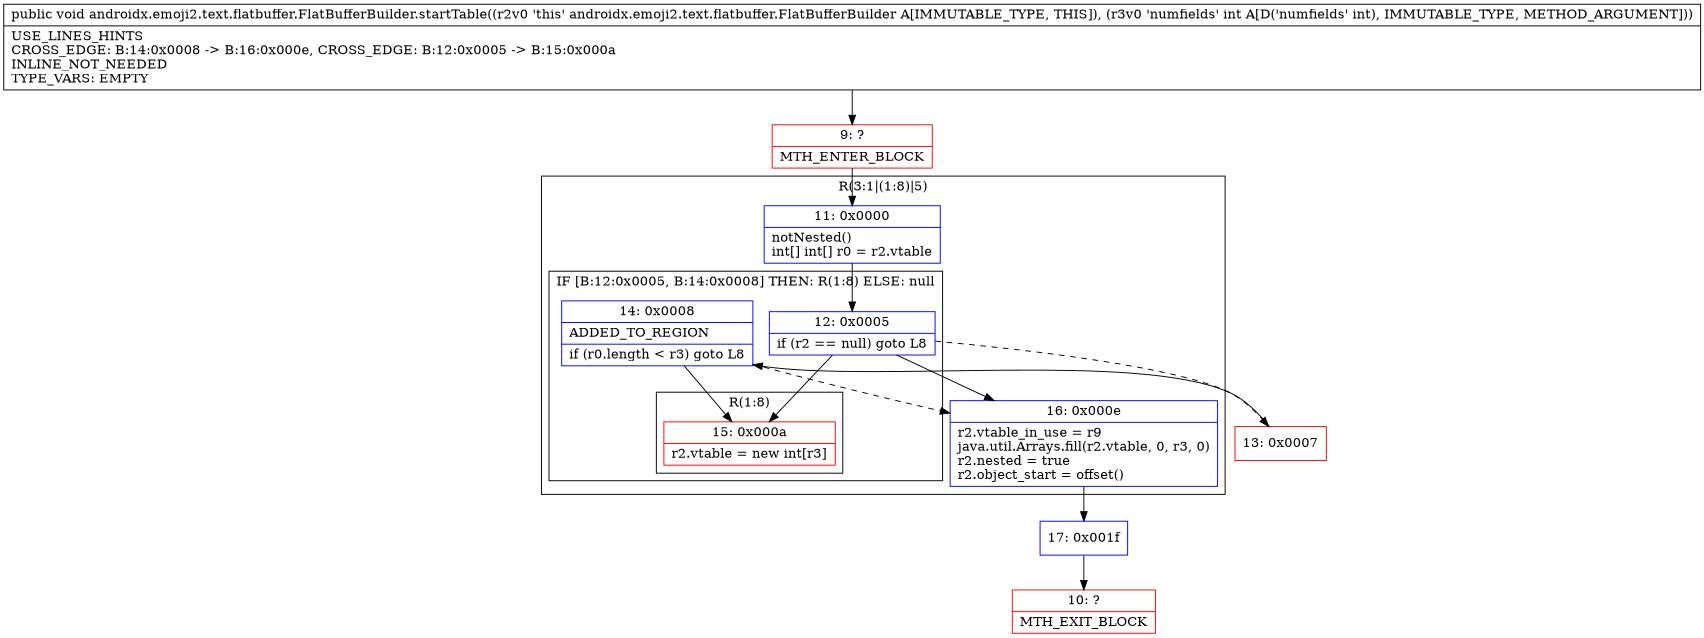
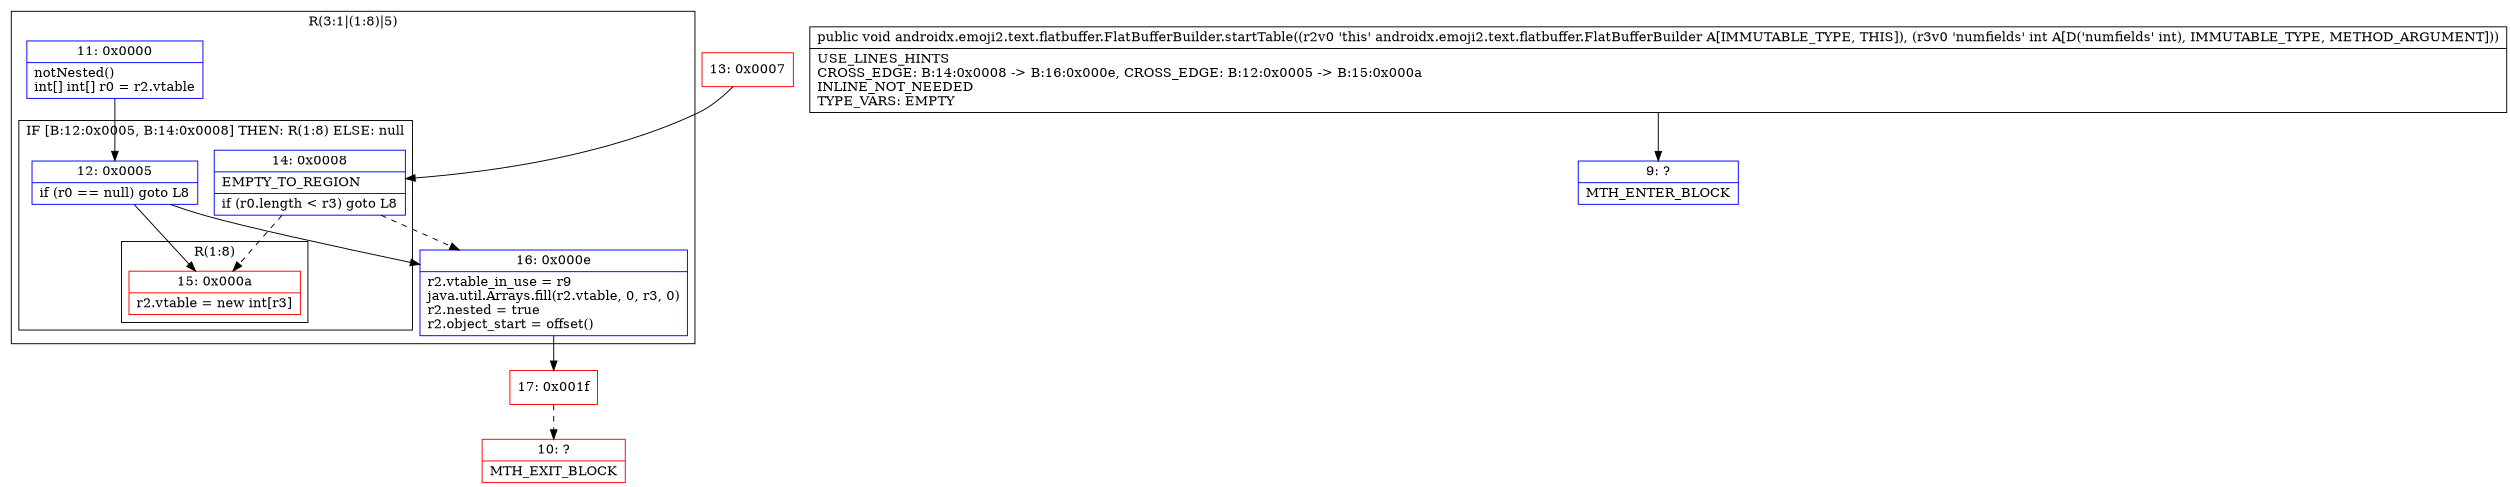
  digraph {
    node [color=red shape=record]
    n1 [label="{15\:\ 0x000a|r2.vtable = new int[r3]\l}"]
-   n2 [color=blue label="{12\:\ 0x0005|if (r2 == null) goto L8\l}"]
-   n3 [color=blue label="{14\:\ 0x0008|ADDED_TO_REGION\l|if (r0.length \< r3) goto L8\l}"]
+   n2 [color=blue label="{12\:\ 0x0005|if (r0 == null) goto L8\l}"]
+   n3 [color=blue label="{14\:\ 0x0008|EMPTY_TO_REGION\l|if (r0.length \< r3) goto L8\l}"]
    n4 [color=blue label="{11\:\ 0x0000|notNested()\lint[] int[] r0 = r2.vtable\l}"]
    n5 [color=blue label="{16\:\ 0x000e|r2.vtable_in_use = r9\ljava.util.Arrays.fill(r2.vtable, 0, r3, 0)\lr2.nested = true\lr2.object_start = offset()\l}"]
    n6 [label="{13\:\ 0x0007}"]
-   n7 [color=blue label="{17\:\ 0x001f}"]
+   n7 [label="{17\:\ 0x001f}"]
    n8 [label="{10\:\ ?|MTH_EXIT_BLOCK\l}"]
-   n9 [label="{9\:\ ?|MTH_ENTER_BLOCK\l}"]
+   n9 [color=blue label="{9\:\ ?|MTH_ENTER_BLOCK\l}"]
    n10 [label="{public void androidx.emoji2.text.flatbuffer.FlatBufferBuilder.startTable((r2v0 'this' androidx.emoji2.text.flatbuffer.FlatBufferBuilder A[IMMUTABLE_TYPE, THIS]), (r3v0 'numfields' int A[D('numfields' int), IMMUTABLE_TYPE, METHOD_ARGUMENT]))  | USE_LINES_HINTS\lCROSS_EDGE: B:14:0x0008 \-\> B:16:0x000e, CROSS_EDGE: B:12:0x0005 \-\> B:15:0x000a\lINLINE_NOT_NEEDED\lTYPE_VARS: EMPTY\l}" color=""]
    subgraph cluster_1 {
      label="R(3:1|(1:8)|5)"
      n4
      n5
      subgraph cluster_2 {
        label="IF [B:12:0x0005, B:14:0x0008] THEN: R(1:8) ELSE: null"
        n2
        n3
        subgraph cluster_3 {
          label="R(1:8)"
          n1
        }
      }
    }
    n2 -> n1
    n2 -> n5
-   n2 -> n6 [style=dashed]
-   n3 -> n1
+   n3 -> n1 [style=dashed]
    n3 -> n5 [style=dashed]
    n4 -> n2
    n5 -> n7
    n6 -> n3
-   n7 -> n8
-   n9 -> n4
+   n7 -> n8 [style=dashed]
    n10 -> n9
  }
